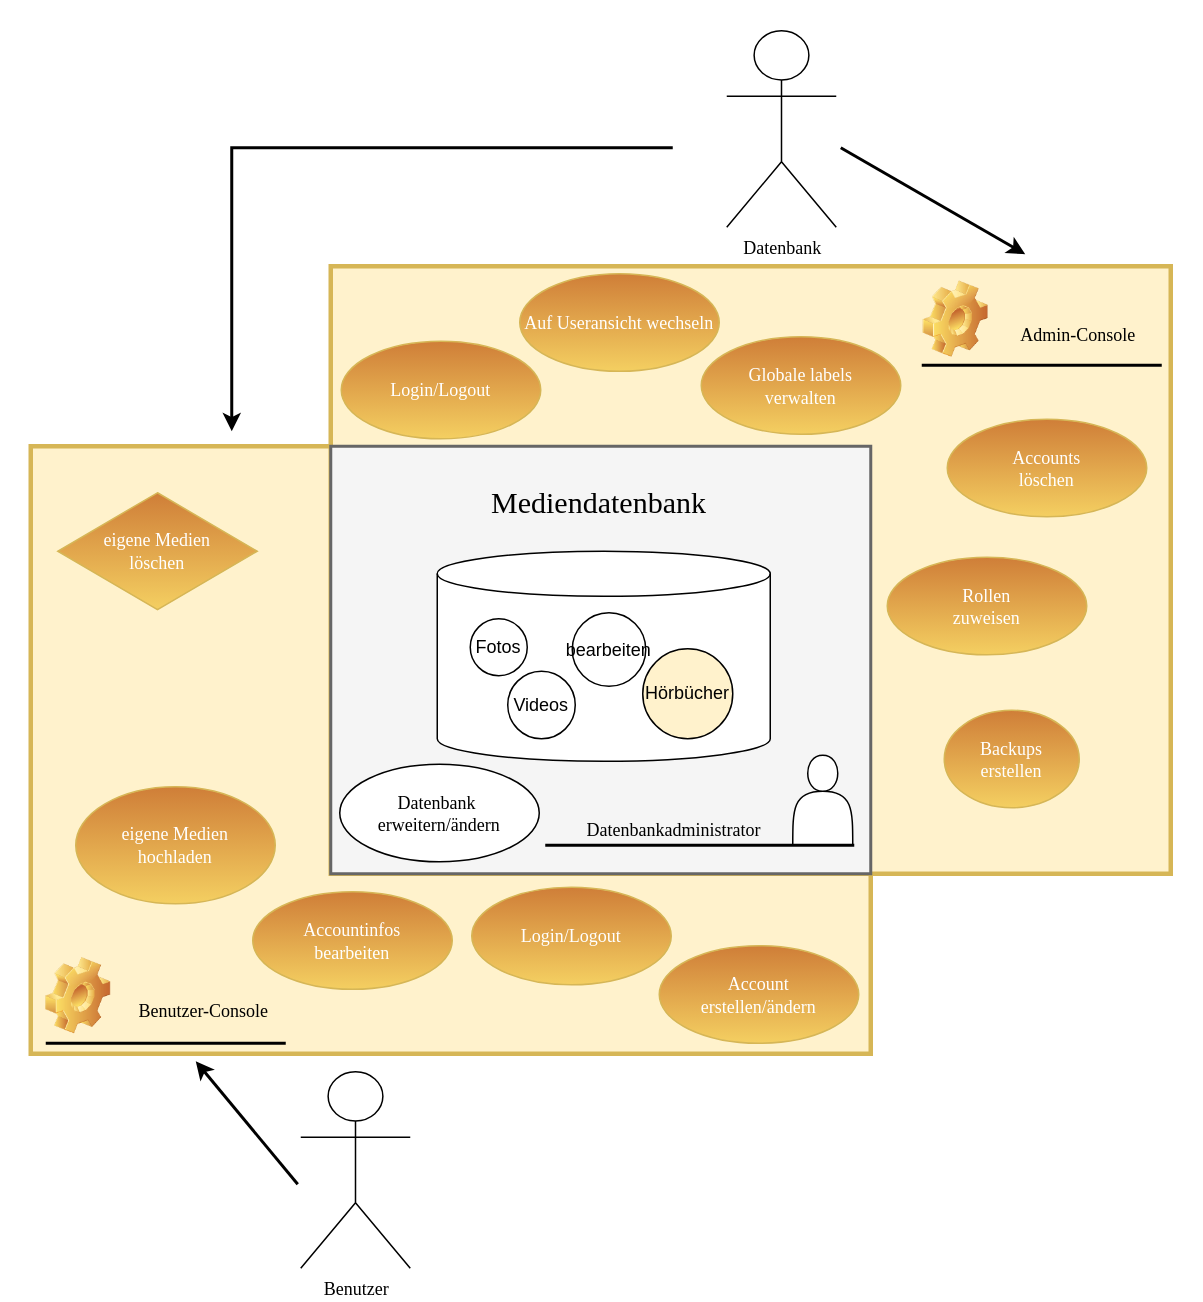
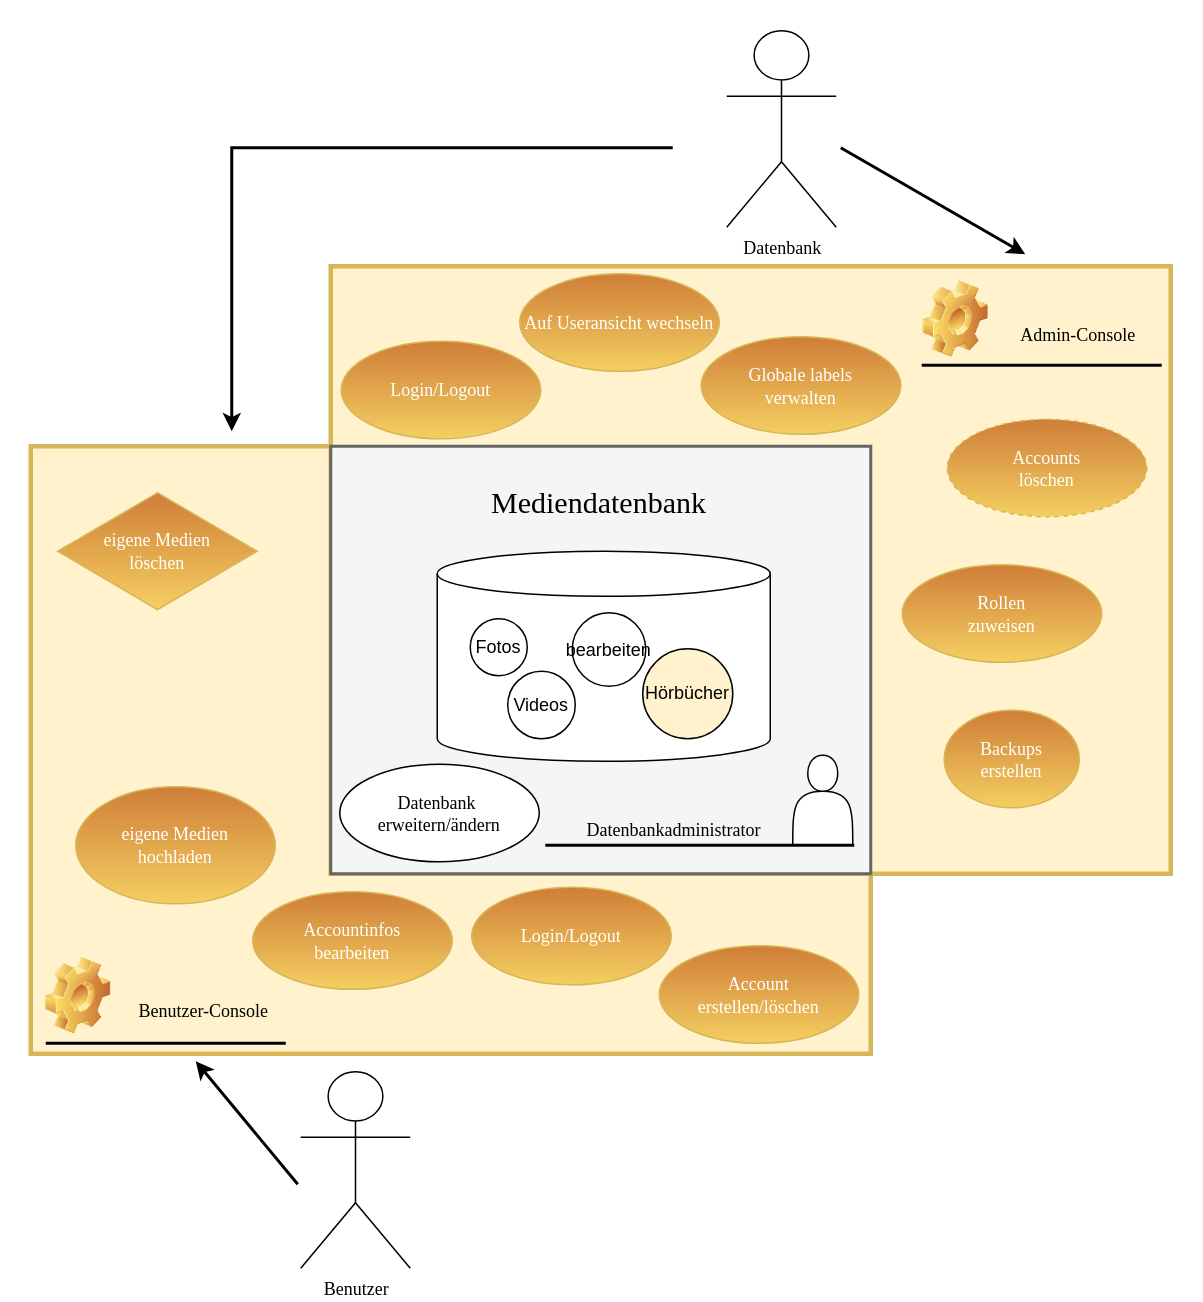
  <mxCell id="0" />
  <mxCell id="1" parent="0" />
  <mxCell id="2" value="" style="rounded=0;whiteSpace=wrap;html=1;fillColor=#fff2cc;strokeColor=#d6b656;strokeWidth=3;" parent="1" vertex="1"><mxGeometry x="20" y="297" width="560" height="405" as="geometry" /></mxCell>
  <mxCell id="3" value="" style="rounded=0;whiteSpace=wrap;html=1;fillColor=#fff2cc;strokeColor=#d6b656;strokeWidth=3;" parent="1" vertex="1"><mxGeometry x="220" y="177" width="560" height="405" as="geometry" /></mxCell>
  <mxCell id="4" value="" style="rounded=0;whiteSpace=wrap;html=1;fillColor=#f5f5f5;fontColor=#333333;strokeColor=#666666;strokeWidth=2;" parent="1" vertex="1"><mxGeometry x="220" y="297" width="360" height="285" as="geometry" /></mxCell>
  <mxCell id="5" value="" style="shape=image;html=1;verticalLabelPosition=bottom;verticalAlign=top;imageAspect=1;aspect=fixed;image=img/clipart/Gear_128x128.png" parent="1" vertex="1"><mxGeometry x="615" y="187" width="43.48" height="51" as="geometry" /></mxCell>
  <mxCell id="6" value="" style="line;strokeWidth=2;html=1;" parent="1" vertex="1"><mxGeometry x="30" y="690" width="160" height="10" as="geometry" /></mxCell>
  <mxCell id="7" value="" style="line;strokeWidth=2;html=1;" parent="1" vertex="1"><mxGeometry x="614" y="238" width="160" height="10" as="geometry" /></mxCell>
  <mxCell id="8" value="" style="shape=image;html=1;verticalLabelPosition=bottom;verticalAlign=top;imageAspect=1;aspect=fixed;image=img/clipart/Gear_128x128.png" parent="1" vertex="1"><mxGeometry x="30" y="638" width="43.48" height="51" as="geometry" /></mxCell>
  <mxCell id="9" value="&lt;font face=&quot;Verdana&quot;&gt;Datenbank&lt;/font&gt;" style="shape=umlActor;verticalLabelPosition=bottom;verticalAlign=top;html=1;outlineConnect=0;" parent="1" vertex="1"><mxGeometry x="484" y="20" width="73" height="131" as="geometry" /></mxCell>
  <mxCell id="10" value="&lt;font face=&quot;Verdana&quot;&gt;Benutzer&lt;/font&gt;" style="shape=umlActor;verticalLabelPosition=bottom;verticalAlign=top;html=1;outlineConnect=0;" parent="1" vertex="1"><mxGeometry x="200" y="714" width="73" height="131" as="geometry" /></mxCell>
  <mxCell id="11" value="Benutzer-Console" style="text;html=1;align=center;verticalAlign=middle;whiteSpace=wrap;rounded=0;fontFamily=Verdana;" parent="1" vertex="1"><mxGeometry x="81" y="655" width="109" height="38" as="geometry" /></mxCell>
  <mxCell id="12" value="Admin-Console" style="text;html=1;align=center;verticalAlign=middle;whiteSpace=wrap;rounded=0;fontFamily=Verdana;" parent="1" vertex="1"><mxGeometry x="664" y="204" width="109" height="38" as="geometry" /></mxCell>
  <mxCell id="13" value="&lt;font style=&quot;font-size: 20px;&quot;&gt;Mediendatenbank&lt;/font&gt;" style="text;html=1;align=center;verticalAlign=middle;whiteSpace=wrap;rounded=0;fontSize=17;fontFamily=Verdana;" parent="1" vertex="1"><mxGeometry x="231" y="305" width="336" height="59" as="geometry" /></mxCell>
  <mxCell id="14" value="" style="shape=actor;whiteSpace=wrap;html=1;" parent="1" vertex="1"><mxGeometry x="528" y="503" width="40" height="60" as="geometry" /></mxCell>
  <mxCell id="15" value="Datenbankadministrator" style="text;html=1;align=center;verticalAlign=middle;whiteSpace=wrap;rounded=0;fontFamily=Verdana;" parent="1" vertex="1"><mxGeometry x="371" y="538" width="156" height="30" as="geometry" /></mxCell>
  <mxCell id="16" value="" style="line;strokeWidth=2;html=1;" parent="1" vertex="1"><mxGeometry x="363" y="558" width="206" height="10" as="geometry" /></mxCell>
  <mxCell id="17" value="" style="shape=cylinder3;whiteSpace=wrap;html=1;boundedLbl=1;backgroundOutline=1;size=15;" parent="1" vertex="1"><mxGeometry x="291" y="367" width="222" height="140" as="geometry" /></mxCell>
  <mxCell id="18" value="Fotos" style="ellipse;whiteSpace=wrap;html=1;aspect=fixed;" parent="1" vertex="1"><mxGeometry x="313" y="412" width="38" height="38" as="geometry" /></mxCell>
  <mxCell id="19" value="Videos" style="ellipse;whiteSpace=wrap;html=1;aspect=fixed;" parent="1" vertex="1"><mxGeometry x="338" y="447" width="45" height="45" as="geometry" /></mxCell>
  <mxCell id="20" value="bearbeiten" style="ellipse;whiteSpace=wrap;html=1;aspect=fixed;" parent="1" vertex="1"><mxGeometry x="381" y="408" width="49" height="49" as="geometry" /></mxCell>
  <mxCell id="21" value="Hörbücher" style="ellipse;whiteSpace=wrap;html=1;aspect=fixed;fillColor=#fff2cc;" parent="1" vertex="1"><mxGeometry x="428" y="432" width="60" height="60" as="geometry" /></mxCell>
- <mxCell id="22" value="Account&lt;br style=&quot;font-size: 12px;&quot;&gt;erstellen/ändern" style="ellipse;whiteSpace=wrap;html=1;fillColor=#cf7e38;strokeColor=#d6b656;gradientColor=#f4cf61;fontColor=#FFFFFF;fontFamily=Verdana;fontSize=12;" parent="1" vertex="1"><mxGeometry x="439" y="630" width="133" height="65" as="geometry" /></mxCell>
+ <mxCell id="22" value="Account&lt;br style=&quot;font-size: 12px;&quot;&gt;erstellen/löschen" style="ellipse;whiteSpace=wrap;html=1;fillColor=#cf7e38;strokeColor=#d6b656;gradientColor=#f4cf61;fontColor=#FFFFFF;fontFamily=Verdana;fontSize=12;" parent="1" vertex="1"><mxGeometry x="439" y="630" width="133" height="65" as="geometry" /></mxCell>
  <mxCell id="23" value="Login/Logout" style="ellipse;whiteSpace=wrap;html=1;fillColor=#cf7e38;strokeColor=#d6b656;gradientColor=#f4cf61;fontColor=#FFFFFF;fontFamily=Verdana;fontSize=12;" parent="1" vertex="1"><mxGeometry x="314" y="591" width="133" height="65" as="geometry" /></mxCell>
  <mxCell id="24" value="Accountinfos&lt;br&gt;bearbeiten" style="ellipse;whiteSpace=wrap;html=1;fillColor=#cf7e38;strokeColor=#d6b656;gradientColor=#f4cf61;fontColor=#FFFFFF;fontFamily=Verdana;fontSize=12;" parent="1" vertex="1"><mxGeometry x="168" y="594" width="133" height="65" as="geometry" /></mxCell>
  <mxCell id="25" value="eigene Medien&lt;br&gt;hochladen" style="ellipse;whiteSpace=wrap;html=1;fillColor=#cf7e38;strokeColor=#d6b656;gradientColor=#f4cf61;fontColor=#FFFFFF;fontFamily=Verdana;fontSize=12;" parent="1" vertex="1"><mxGeometry x="50" y="524" width="133" height="78" as="geometry" /></mxCell>
  <mxCell id="26" value="eigene Medien&lt;br&gt;löschen" style="rhombus;whiteSpace=wrap;html=1;fillColor=#cf7e38;strokeColor=#d6b656;gradientColor=#f4cf61;fontColor=#FFFFFF;fontFamily=Verdana;fontSize=12;" parent="1" vertex="1"><mxGeometry x="38" y="328" width="133" height="78" as="geometry" /></mxCell>
- <mxCell id="27" value="Accounts&lt;br style=&quot;font-size: 12px;&quot;&gt;löschen" style="ellipse;whiteSpace=wrap;html=1;fillColor=#cf7e38;strokeColor=#d6b656;gradientColor=#f4cf61;fontColor=#FFFFFF;fontFamily=Verdana;fontSize=12;" parent="1" vertex="1"><mxGeometry x="631" y="279" width="133" height="65" as="geometry" /></mxCell>
+ <mxCell id="27" value="Accounts&lt;br style=&quot;font-size: 12px;&quot;&gt;löschen" style="ellipse;whiteSpace=wrap;html=1;fillColor=#cf7e38;strokeColor=#d6b656;gradientColor=#f4cf61;fontColor=#FFFFFF;fontFamily=Verdana;fontSize=12;dashed=1;" parent="1" vertex="1"><mxGeometry x="631" y="279" width="133" height="65" as="geometry" /></mxCell>
  <mxCell id="28" value="Login/Logout" style="ellipse;whiteSpace=wrap;html=1;fillColor=#cf7e38;strokeColor=#d6b656;gradientColor=#f4cf61;fontColor=#FFFFFF;fontFamily=Verdana;fontSize=12;" parent="1" vertex="1"><mxGeometry x="227" y="227" width="133" height="65" as="geometry" /></mxCell>
  <mxCell id="29" value="Datenbank&amp;nbsp;&lt;br&gt;erweitern/ändern" style="ellipse;whiteSpace=wrap;html=1;fillColor=#FFFFFF;strokeColor=#000000;gradientColor=#FFFFFF;fontColor=#000000;fontFamily=Verdana;fontSize=12;" parent="1" vertex="1"><mxGeometry x="226" y="509" width="133" height="65" as="geometry" /></mxCell>
  <mxCell id="30" value="Backups&lt;br&gt;erstellen" style="ellipse;whiteSpace=wrap;html=1;fillColor=#cf7e38;strokeColor=#d6b656;gradientColor=#f4cf61;fontColor=#FFFFFF;fontFamily=Verdana;fontSize=12;" parent="1" vertex="1"><mxGeometry x="629" y="473" width="90" height="65" as="geometry" /></mxCell>
- <mxCell id="31" value="Rollen &lt;br&gt;zuweisen" style="ellipse;whiteSpace=wrap;html=1;fillColor=#cf7e38;strokeColor=#d6b656;gradientColor=#f4cf61;fontColor=#FFFFFF;fontFamily=Verdana;fontSize=12;" parent="1" vertex="1"><mxGeometry x="591" y="371" width="133" height="65" as="geometry" /></mxCell>
+ <mxCell id="31" value="Rollen &lt;br&gt;zuweisen" style="ellipse;whiteSpace=wrap;html=1;fillColor=#cf7e38;strokeColor=#d6b656;gradientColor=#f4cf61;fontColor=#FFFFFF;fontFamily=Verdana;fontSize=12;" parent="1" vertex="1"><mxGeometry x="601" y="376" width="133" height="65" as="geometry" /></mxCell>
  <mxCell id="32" value="Globale labels&lt;br&gt;verwalten" style="ellipse;whiteSpace=wrap;html=1;fillColor=#cf7e38;strokeColor=#d6b656;gradientColor=#f4cf61;fontColor=#FFFFFF;fontFamily=Verdana;fontSize=12;" parent="1" vertex="1"><mxGeometry x="467" y="224" width="133" height="65" as="geometry" /></mxCell>
  <mxCell id="33" value="" style="endArrow=classic;html=1;rounded=0;strokeWidth=2;" parent="1" edge="1"><mxGeometry width="50" height="50" relative="1" as="geometry"><mxPoint x="198" y="789" as="sourcePoint" /><mxPoint x="130" y="707" as="targetPoint" /></mxGeometry></mxCell>
  <mxCell id="34" value="" style="endArrow=classic;html=1;rounded=0;strokeWidth=2;" parent="1" edge="1"><mxGeometry width="50" height="50" relative="1" as="geometry"><mxPoint x="560" y="98" as="sourcePoint" /><mxPoint x="683" y="169" as="targetPoint" /></mxGeometry></mxCell>
  <mxCell id="35" value="Auf Useransicht wechseln" style="ellipse;whiteSpace=wrap;html=1;fillColor=#cf7e38;strokeColor=#d6b656;gradientColor=#f4cf61;fontColor=#FFFFFF;fontFamily=Verdana;fontSize=12;" parent="1" vertex="1"><mxGeometry x="346" y="182" width="133" height="65" as="geometry" /></mxCell>
  <mxCell id="36" value="" style="endArrow=classic;html=1;rounded=0;strokeWidth=2;" edge="1" parent="1"><mxGeometry width="50" height="50" relative="1" as="geometry"><mxPoint x="448" y="98" as="sourcePoint" /><mxPoint x="154" y="287" as="targetPoint" /><Array as="points"><mxPoint x="154" y="98" /></Array></mxGeometry></mxCell>
